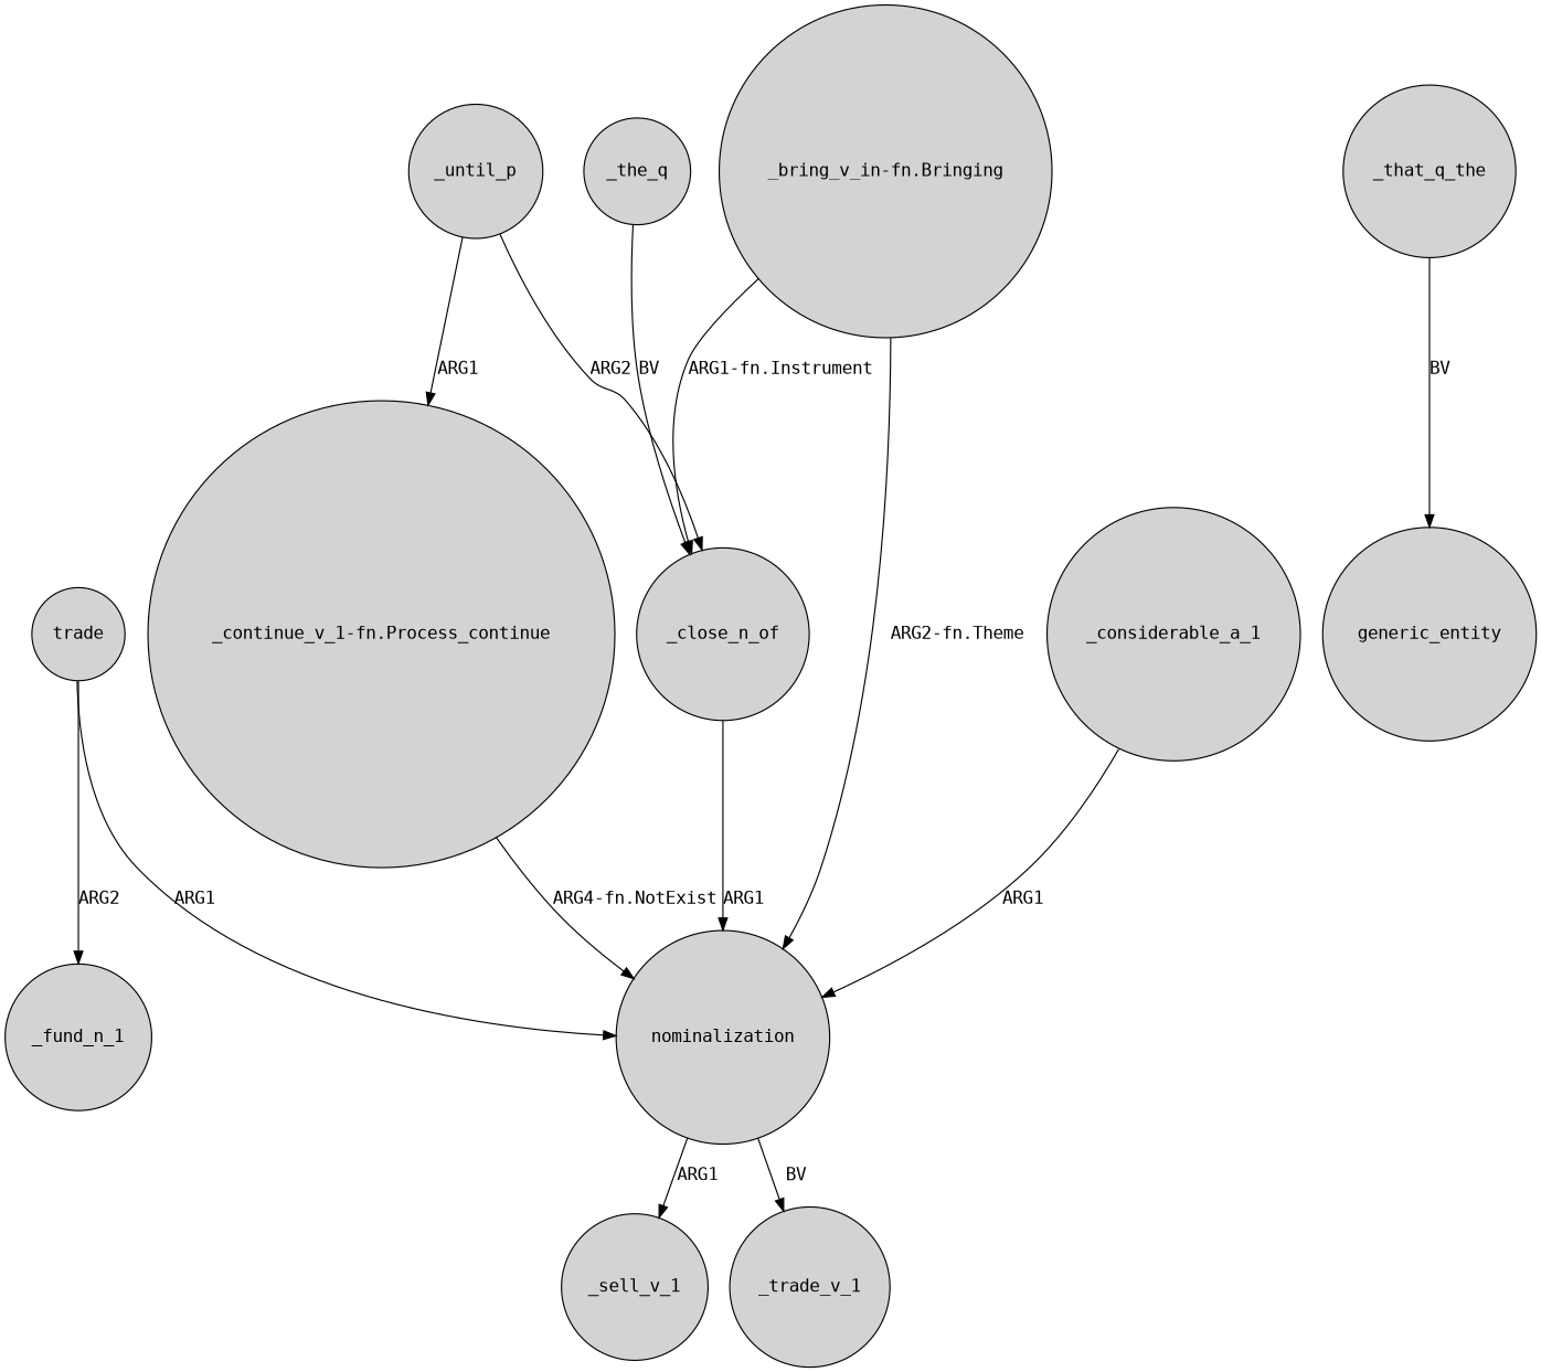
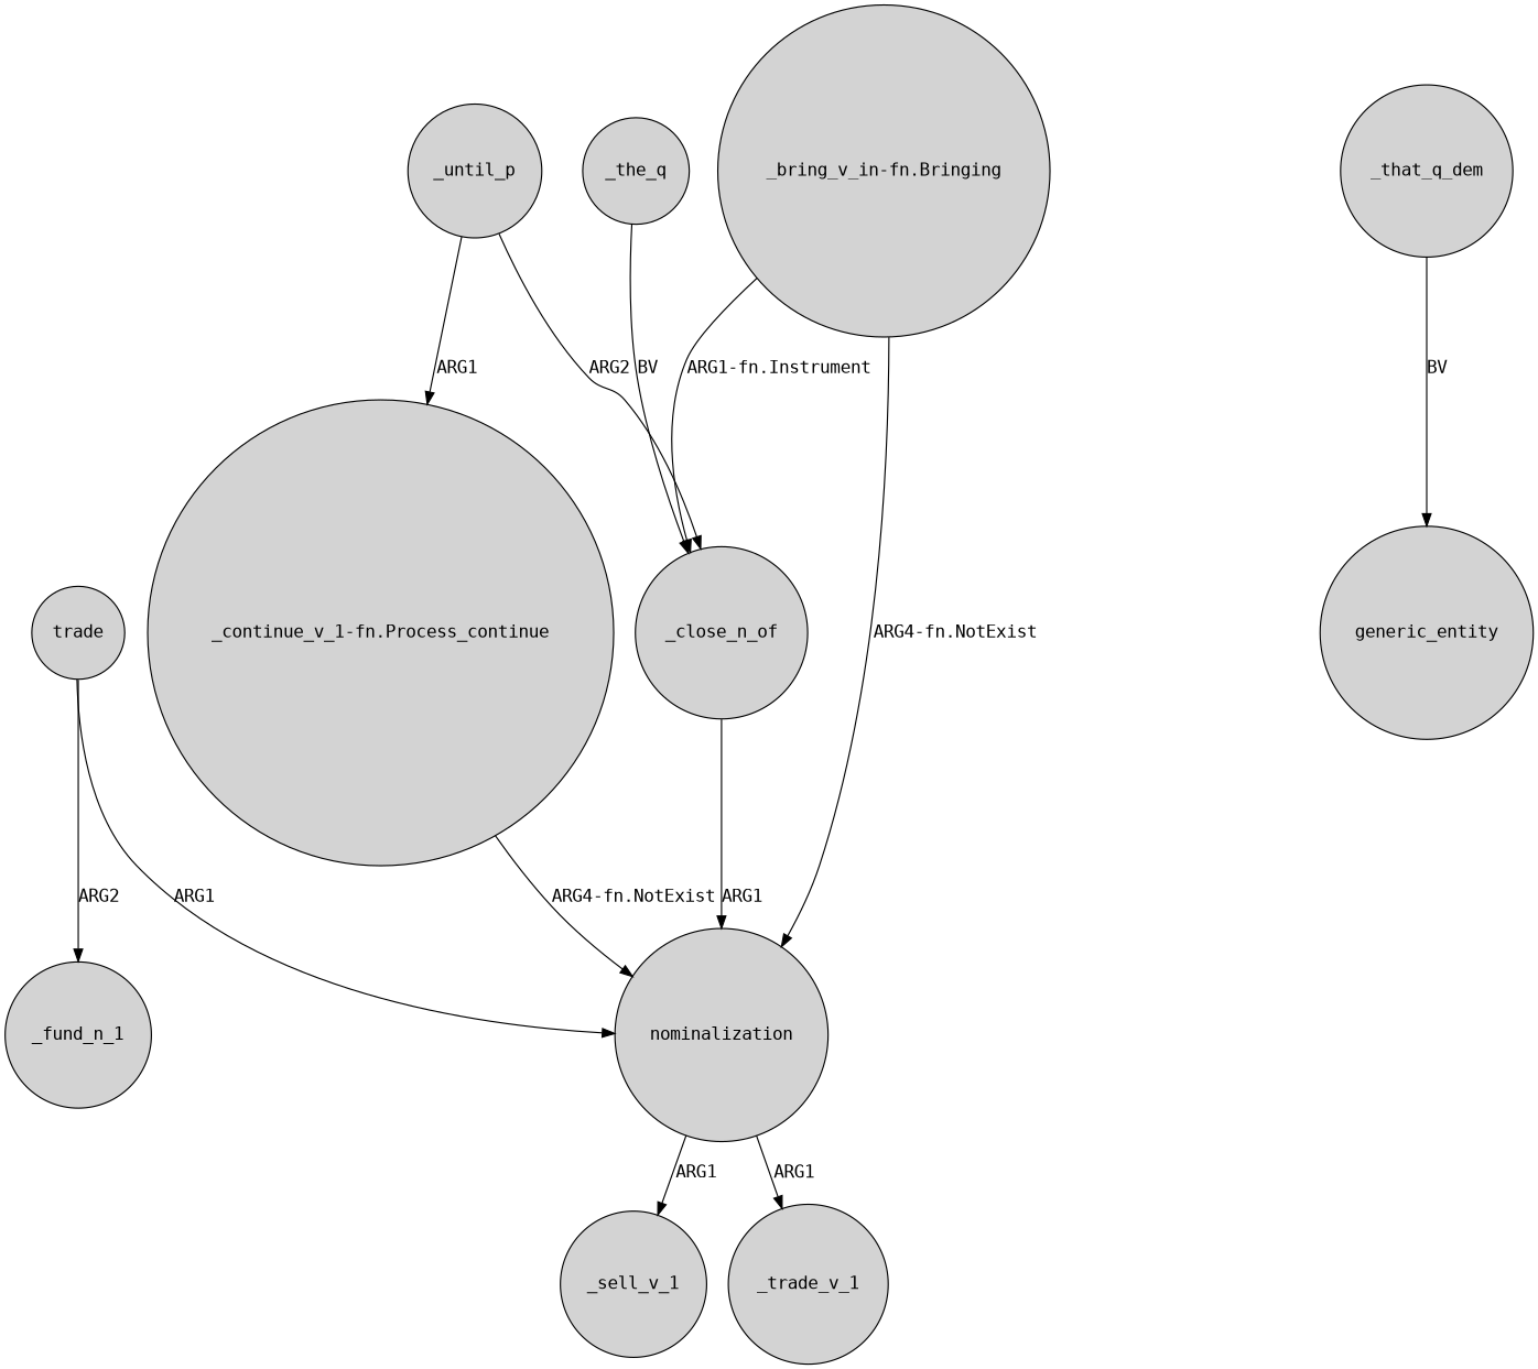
  digraph {
    fontname="DejaVu Sans Mono"
    node [fontname="DejaVu Sans Mono" shape=circle style=filled]
    edge [fontname="DejaVu Sans Mono"]
    nominalization
    _sell_v_1
    _trade_v_1
    n4 [label=trade]
    _fund_n_1
    "_continue_v_1-fn.Process_continue"
    _until_p
    _close_n_of
    "_bring_v_in-fn.Bringing"
-   _that_q_dem [label=_that_q_the]
+   _that_q_dem
    generic_entity
    _the_q
-   _considerable_a_1
    nominalization -> _sell_v_1 [label=ARG1]
-   nominalization -> _trade_v_1 [label=BV]
+   nominalization -> _trade_v_1 [label=ARG1]
    n4 -> nominalization [label=ARG1]
    n4 -> _fund_n_1 [label=ARG2]
    "_continue_v_1-fn.Process_continue" -> nominalization [label="ARG4-fn.NotExist"]
    _until_p -> "_continue_v_1-fn.Process_continue" [label=ARG1]
    _until_p -> _close_n_of [label=ARG2]
    _close_n_of -> nominalization [label=ARG1]
-   "_bring_v_in-fn.Bringing" -> nominalization [label="ARG2-fn.Theme"]
+   "_bring_v_in-fn.Bringing" -> nominalization [label="ARG4-fn.NotExist"]
    "_bring_v_in-fn.Bringing" -> _close_n_of [label="ARG1-fn.Instrument"]
    _that_q_dem -> generic_entity [label=BV]
    _the_q -> _close_n_of [label=BV]
-   _considerable_a_1 -> nominalization [label=ARG1]
  }
